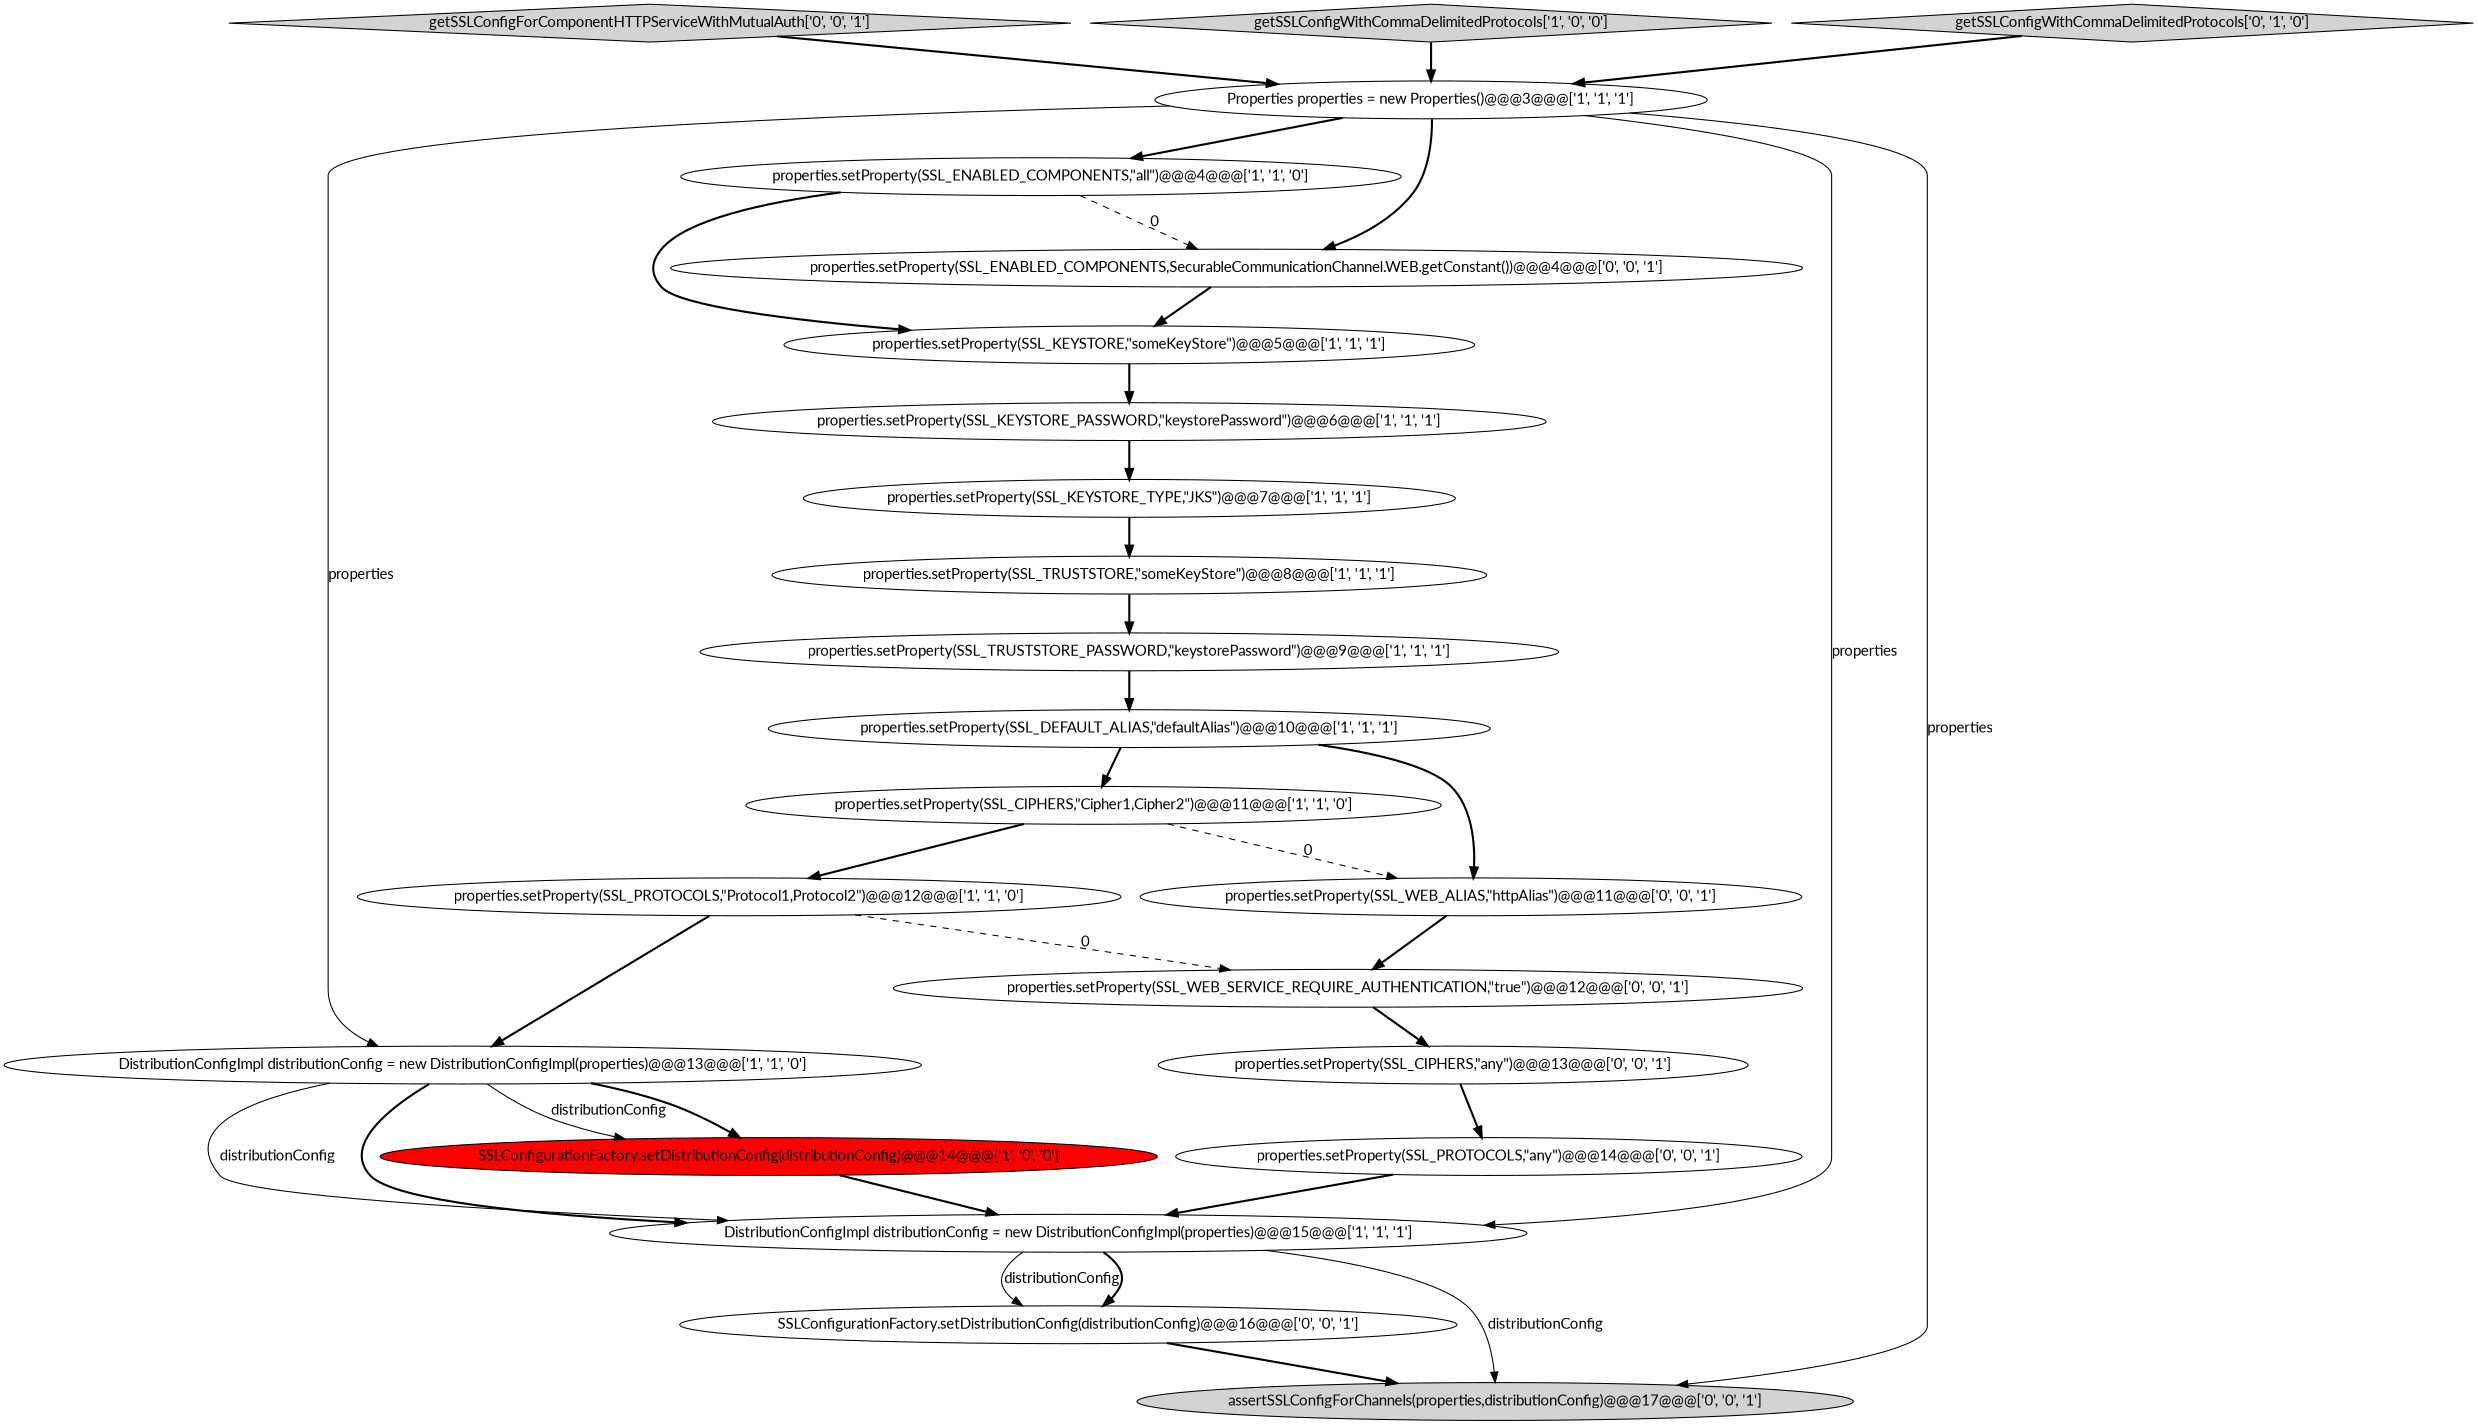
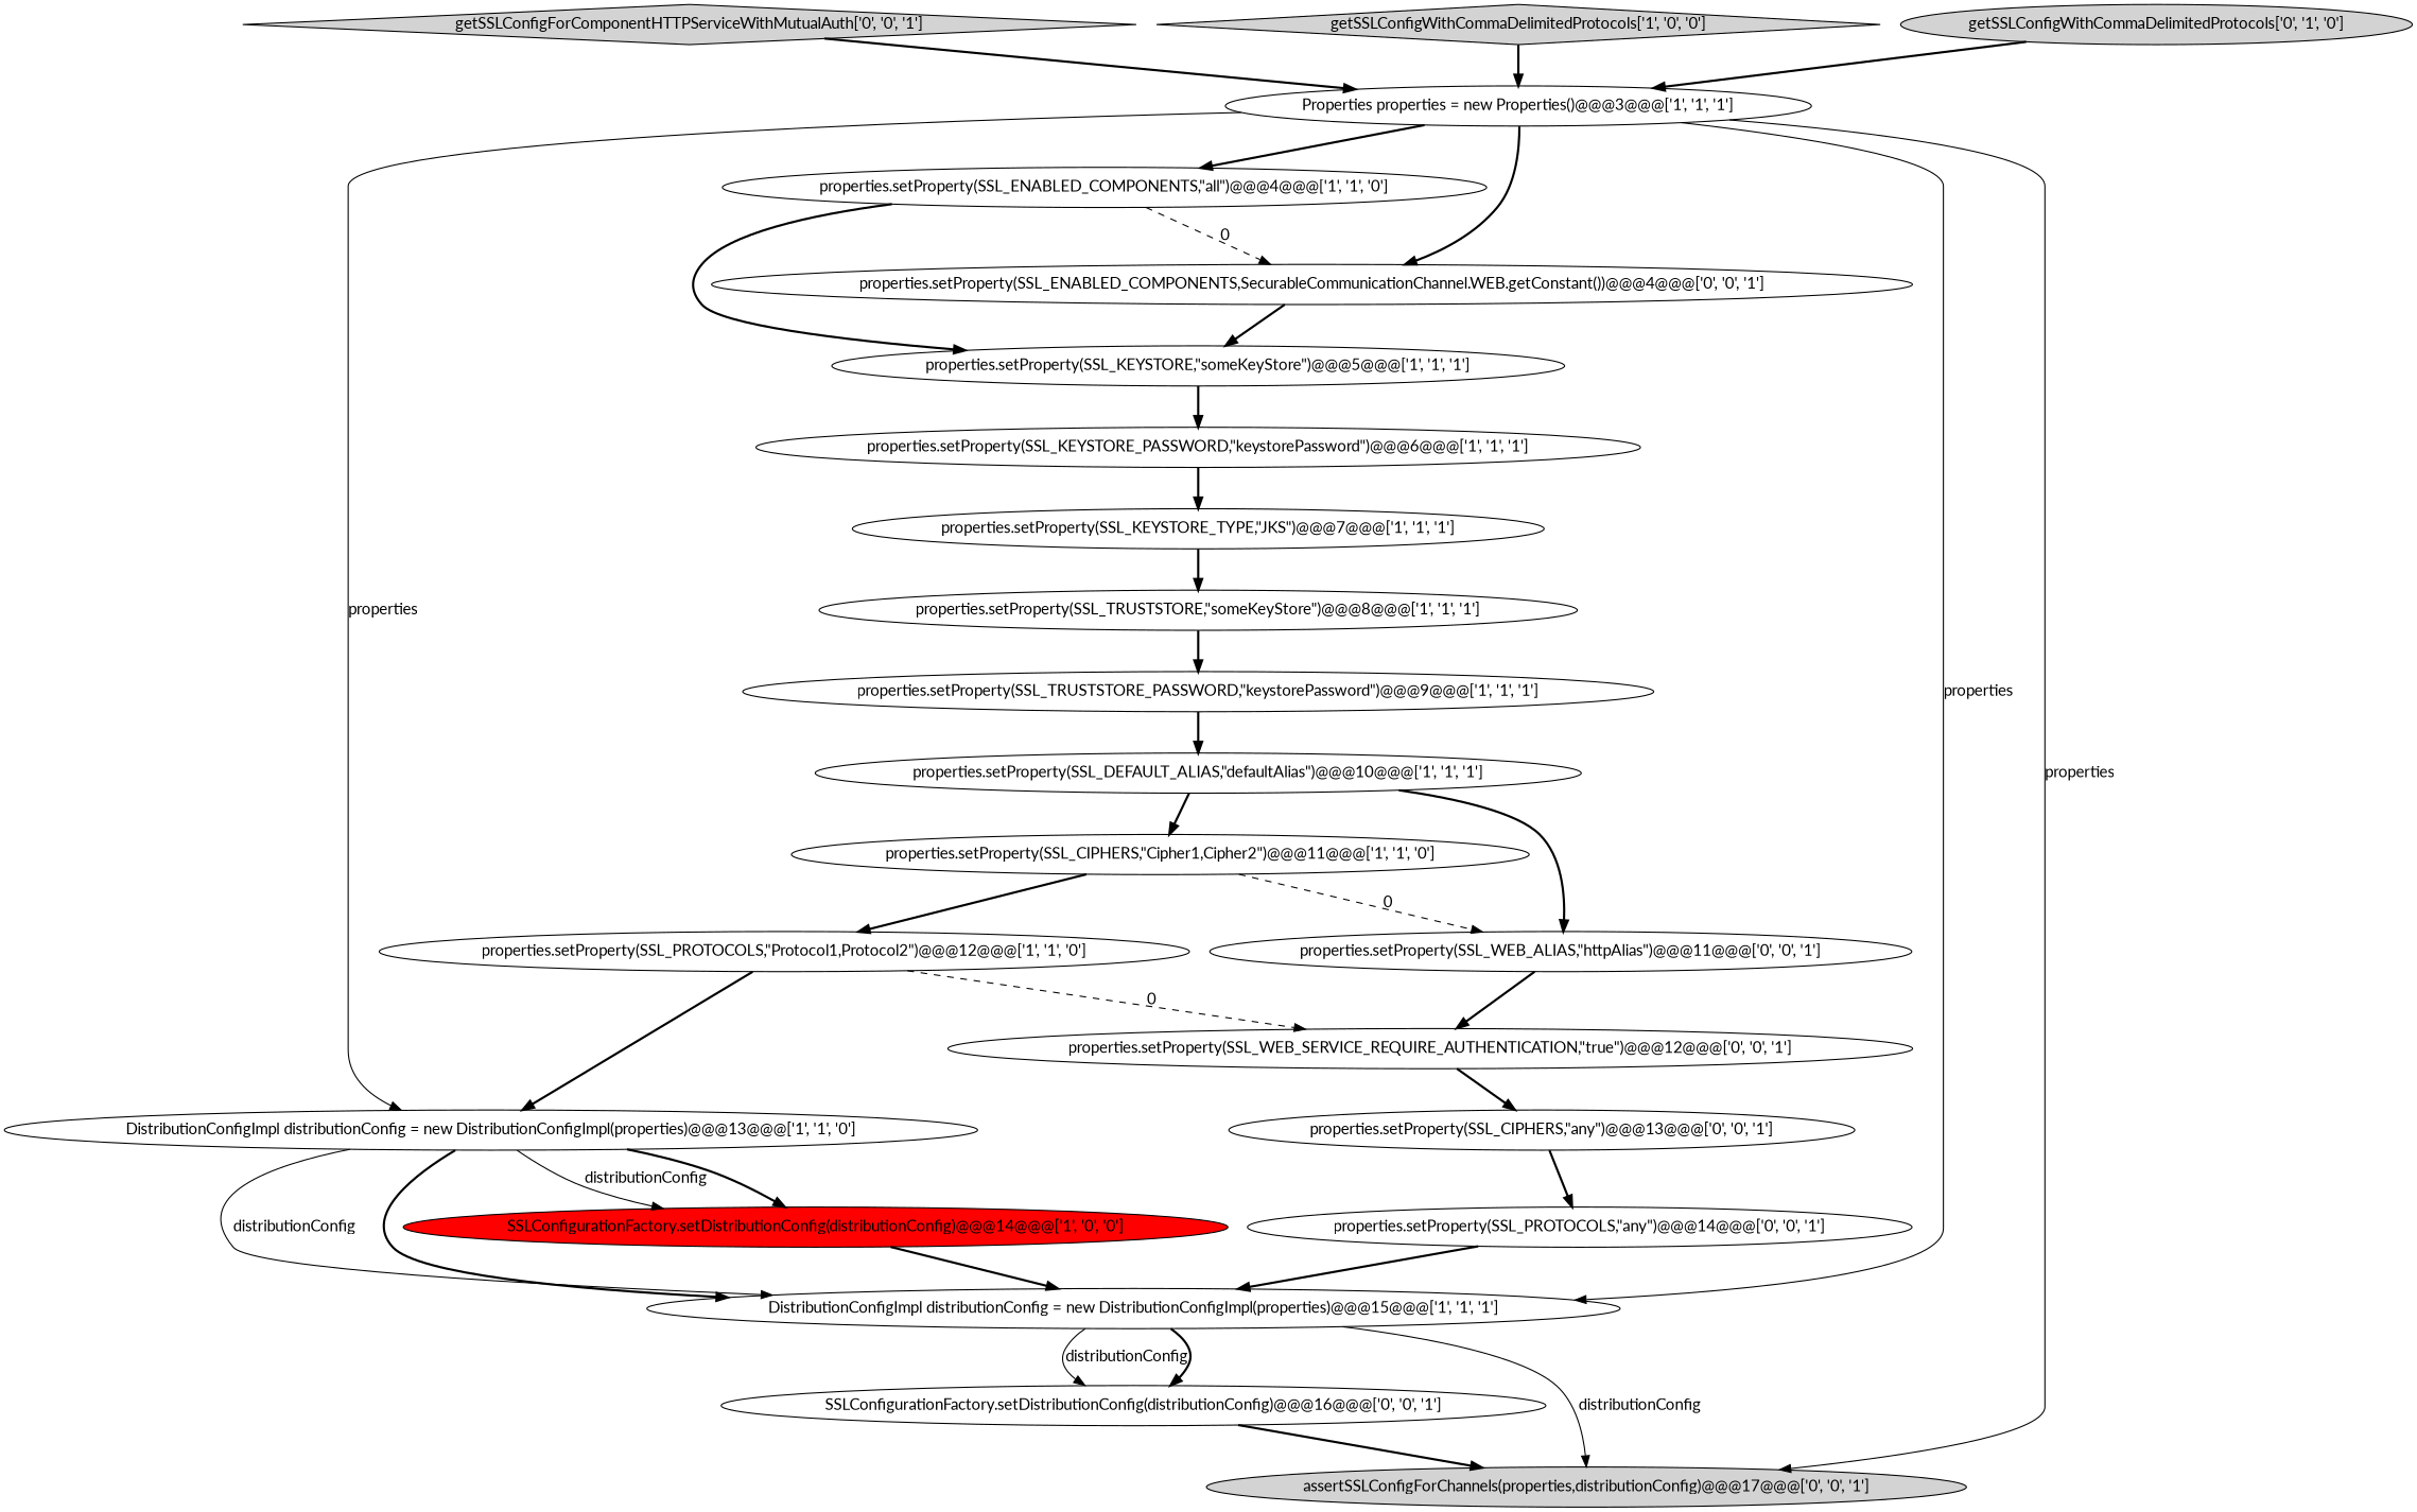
  digraph {
    fontname=Lato
    node [fillcolor=white shape=ellipse style=filled fontname=Lato]
    edge [style=bold fontname=Lato]
    n1 [fillcolor=red label="SSLConfigurationFactory.setDistributionConfig(distributionConfig)@@@14@@@['1', '0', '0']"]
    n2 [label="DistributionConfigImpl distributionConfig = new DistributionConfigImpl(properties)@@@15@@@['1', '1', '1']"]
    n3 [label="properties.setProperty(SSL_TRUSTSTORE,\"someKeyStore\")@@@8@@@['1', '1', '1']"]
    n4 [label="properties.setProperty(SSL_TRUSTSTORE_PASSWORD,\"keystorePassword\")@@@9@@@['1', '1', '1']"]
    n5 [label="properties.setProperty(SSL_DEFAULT_ALIAS,\"defaultAlias\")@@@10@@@['1', '1', '1']"]
    n6 [fillcolor=lightgray label="getSSLConfigForComponentHTTPServiceWithMutualAuth['0', '0', '1']" shape=diamond]
    n7 [label="Properties properties = new Properties()@@@3@@@['1', '1', '1']"]
    n8 [label="properties.setProperty(SSL_ENABLED_COMPONENTS,SecurableCommunicationChannel.WEB.getConstant())@@@4@@@['0', '0', '1']"]
    n9 [label="DistributionConfigImpl distributionConfig = new DistributionConfigImpl(properties)@@@13@@@['1', '1', '0']"]
    n10 [fillcolor=lightgray label="assertSSLConfigForChannels(properties,distributionConfig)@@@17@@@['0', '0', '1']"]
    n11 [label="properties.setProperty(SSL_ENABLED_COMPONENTS,\"all\")@@@4@@@['1', '1', '0']"]
    n12 [label="properties.setProperty(SSL_KEYSTORE_PASSWORD,\"keystorePassword\")@@@6@@@['1', '1', '1']"]
    n13 [label="properties.setProperty(SSL_KEYSTORE_TYPE,\"JKS\")@@@7@@@['1', '1', '1']"]
    n14 [fillcolor=lightgray label="getSSLConfigWithCommaDelimitedProtocols['1', '0', '0']" shape=diamond]
    n15 [label="properties.setProperty(SSL_WEB_ALIAS,\"httpAlias\")@@@11@@@['0', '0', '1']"]
    n16 [label="properties.setProperty(SSL_WEB_SERVICE_REQUIRE_AUTHENTICATION,\"true\")@@@12@@@['0', '0', '1']"]
    n17 [label="properties.setProperty(SSL_KEYSTORE,\"someKeyStore\")@@@5@@@['1', '1', '1']"]
    n18 [label="SSLConfigurationFactory.setDistributionConfig(distributionConfig)@@@16@@@['0', '0', '1']"]
    n19 [label="properties.setProperty(SSL_PROTOCOLS,\"any\")@@@14@@@['0', '0', '1']"]
    n20 [label="properties.setProperty(SSL_CIPHERS,\"Cipher1,Cipher2\")@@@11@@@['1', '1', '0']"]
    n21 [label="properties.setProperty(SSL_PROTOCOLS,\"Protocol1,Protocol2\")@@@12@@@['1', '1', '0']"]
    n22 [label="properties.setProperty(SSL_CIPHERS,\"any\")@@@13@@@['0', '0', '1']"]
-   n23 [fillcolor=lightgray label="getSSLConfigWithCommaDelimitedProtocols['0', '1', '0']" shape=diamond]
+   n23 [fillcolor=lightgray label="getSSLConfigWithCommaDelimitedProtocols['0', '1', '0']"]
    n1 -> n2
    n2 -> n10 [label=distributionConfig style=solid]
    n2 -> n18 [label=distributionConfig style=solid]
    n2 -> n18
    n3 -> n4
    n4 -> n5
    n5 -> n15
    n5 -> n20
    n6 -> n7
    n7 -> n2 [label=properties style=solid]
    n7 -> n8
    n7 -> n9 [label=properties style=solid]
    n7 -> n10 [label=properties style=solid]
    n7 -> n11
    n8 -> n17
    n9 -> n1 [label=distributionConfig style=solid]
    n9 -> n1
    n9 -> n2 [label=distributionConfig style=solid]
    n9 -> n2
    n11 -> n8 [label=0 style=dashed]
    n11 -> n17
    n12 -> n13
    n13 -> n3
    n14 -> n7
    n15 -> n16
    n16 -> n22
    n17 -> n12
    n18 -> n10
    n19 -> n2
    n20 -> n15 [label=0 style=dashed]
    n20 -> n21
    n21 -> n9
    n21 -> n16 [label=0 style=dashed]
    n22 -> n19
    n23 -> n7
  }
